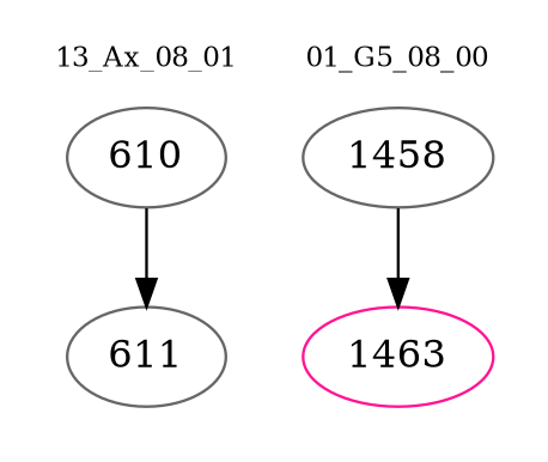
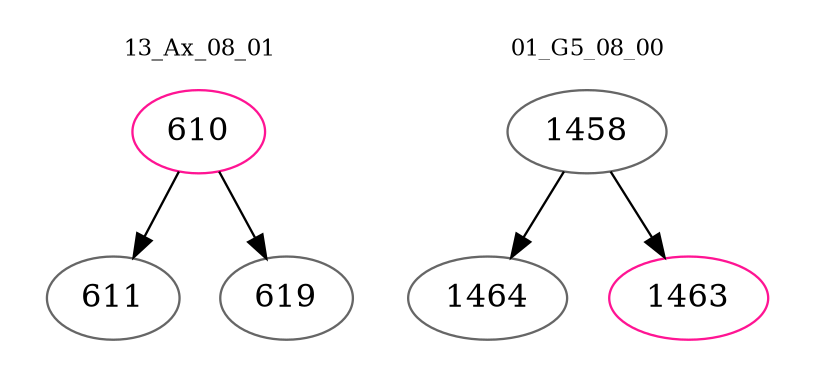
  digraph {
    node [color=gray40]
    edge [color=black]
-   n1 [label=610]
+   n1 [color=deeppink label=610]
    n2 [label=611]
+   n3 [label=619]
    n4 [label=1458]
+   n5 [label=1464]
    n6 [color=deeppink label=1463]
    subgraph cluster_1 {
      color=white
      fontsize=10
      label="13_Ax_08_01"
      n1
      n2
+     n3
    }
    subgraph cluster_2 {
      color=white
      fontsize=10
      label="01_G5_08_00"
      n4
+     n5
      n6
    }
    n1 -> n2
+   n1 -> n3
+   n4 -> n5
    n4 -> n6
  }
